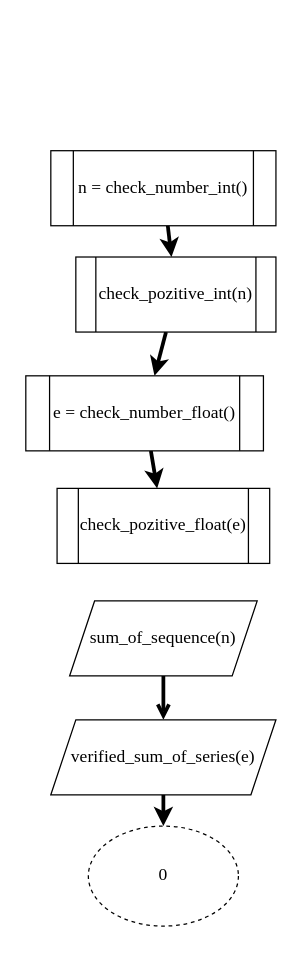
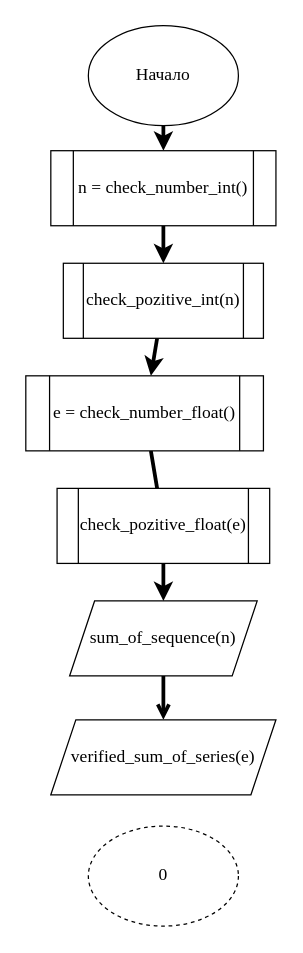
  <mxCell id="0" />
  <mxCell id="1" parent="0" />
+ <mxCell id="2" value="" style="edgeStyle=none;html=1;fontFamily=Times New Roman;fontSize=14;fontColor=#000000;strokeColor=#000000;strokeWidth=3;" edge="1" parent="1" source="3" target="5"><mxGeometry relative="1" as="geometry" /></mxCell>
+ <mxCell id="3" value="&lt;font style=&quot;font-size: 14px;&quot; face=&quot;Times New Roman&quot;&gt;&lt;font color=&quot;#000000&quot;&gt;Начало&lt;/font&gt;&lt;/font&gt;" style="ellipse;whiteSpace=wrap;html=1;fillColor=#FFFFFF;strokeColor=#000000;" vertex="1" parent="1"><mxGeometry x="70" width="120" height="80" as="geometry" y="20" /></mxCell>
  <mxCell id="4" value="" style="edgeStyle=none;html=1;strokeColor=#000000;strokeWidth=3;fontFamily=Times New Roman;fontSize=14;fontColor=#000000;" edge="1" parent="1" source="5" target="7"><mxGeometry relative="1" as="geometry" /></mxCell>
  <mxCell id="5" value="n = check_number_int()" style="shape=process;whiteSpace=wrap;html=1;backgroundOutline=1;strokeColor=#000000;fontFamily=Times New Roman;fontSize=14;fontColor=#000000;fillColor=#FFFFFF;" vertex="1" parent="1"><mxGeometry x="40" y="120" width="180" height="60" as="geometry" /></mxCell>
  <mxCell id="6" value="" style="edgeStyle=none;html=1;strokeColor=#000000;strokeWidth=3;fontFamily=Times New Roman;fontSize=14;fontColor=#000000;" edge="1" parent="1" source="7" target="9"><mxGeometry relative="1" as="geometry" /></mxCell>
- <mxCell id="7" value="check_pozitive_int(n)" style="shape=process;whiteSpace=wrap;html=1;backgroundOutline=1;strokeColor=#000000;fontFamily=Times New Roman;fontSize=14;fontColor=#000000;fillColor=#FFFFFF;" vertex="1" parent="1"><mxGeometry x="60" y="205" width="160" height="60" as="geometry" /></mxCell>
- <mxCell id="8" value="" style="edgeStyle=none;html=1;strokeColor=#000000;strokeWidth=3;fontFamily=Times New Roman;fontSize=14;fontColor=#000000;" edge="1" parent="1" source="9" target="11"><mxGeometry relative="1" as="geometry" /></mxCell>
+ <mxCell id="7" value="check_pozitive_int(n)" style="shape=process;whiteSpace=wrap;html=1;backgroundOutline=1;strokeColor=#000000;fontFamily=Times New Roman;fontSize=14;fontColor=#000000;fillColor=#FFFFFF;" vertex="1" parent="1"><mxGeometry x="50" y="210" width="160" height="60" as="geometry" /></mxCell>
+ <mxCell id="8" value="" style="edgeStyle=none;html=1;strokeColor=#000000;strokeWidth=3;fontFamily=Times New Roman;fontSize=14;fontColor=#000000;endArrow=none;" edge="1" parent="1" source="9" target="11"><mxGeometry relative="1" as="geometry" /></mxCell>
  <mxCell id="9" value="e = check_number_float()" style="shape=process;whiteSpace=wrap;html=1;backgroundOutline=1;strokeColor=#000000;fontFamily=Times New Roman;fontSize=14;fontColor=#000000;fillColor=#FFFFFF;" vertex="1" parent="1"><mxGeometry x="20" y="300" width="190" height="60" as="geometry" /></mxCell>
+ <mxCell id="10" value="" style="edgeStyle=none;html=1;strokeColor=#000000;strokeWidth=3;fontFamily=Times New Roman;fontSize=14;fontColor=#000000;" edge="1" parent="1" source="11" target="13"><mxGeometry relative="1" as="geometry" /></mxCell>
  <mxCell id="11" value="check_pozitive_float(e)" style="shape=process;whiteSpace=wrap;html=1;backgroundOutline=1;strokeColor=#000000;fontFamily=Times New Roman;fontSize=14;fontColor=#000000;fillColor=#FFFFFF;" vertex="1" parent="1"><mxGeometry x="45" y="390" width="170" height="60" as="geometry" /></mxCell>
  <mxCell id="12" value="" style="edgeStyle=none;html=1;strokeColor=#000000;strokeWidth=3;fontFamily=Times New Roman;fontSize=14;fontColor=#000000;endArrow=open;" edge="1" parent="1" source="13" target="15"><mxGeometry relative="1" as="geometry" /></mxCell>
  <mxCell id="13" value="sum_of_sequence(n)" style="shape=parallelogram;perimeter=parallelogramPerimeter;whiteSpace=wrap;html=1;fixedSize=1;strokeColor=#000000;fontFamily=Times New Roman;fontSize=14;fontColor=#000000;fillColor=#FFFFFF;" vertex="1" parent="1"><mxGeometry x="55" y="480" width="150" height="60" as="geometry" /></mxCell>
- <mxCell id="14" value="" style="edgeStyle=none;html=1;strokeColor=#000000;strokeWidth=3;fontFamily=Times New Roman;fontSize=14;fontColor=#000000;" edge="1" parent="1" source="15" target="16"><mxGeometry relative="1" as="geometry" /></mxCell>
  <mxCell id="15" value="verified_sum_of_series(e)" style="shape=parallelogram;perimeter=parallelogramPerimeter;whiteSpace=wrap;html=1;fixedSize=1;strokeColor=#000000;fontFamily=Times New Roman;fontSize=14;fontColor=#000000;fillColor=#FFFFFF;" vertex="1" parent="1"><mxGeometry x="40" y="575" width="180" height="60" as="geometry" /></mxCell>
  <mxCell id="16" value="0" style="ellipse;whiteSpace=wrap;html=1;strokeColor=#000000;fontFamily=Times New Roman;fontSize=14;fontColor=#000000;fillColor=#FFFFFF;dashed=1;" vertex="1" parent="1"><mxGeometry x="70" y="660" width="120" height="80" as="geometry" /></mxCell>
